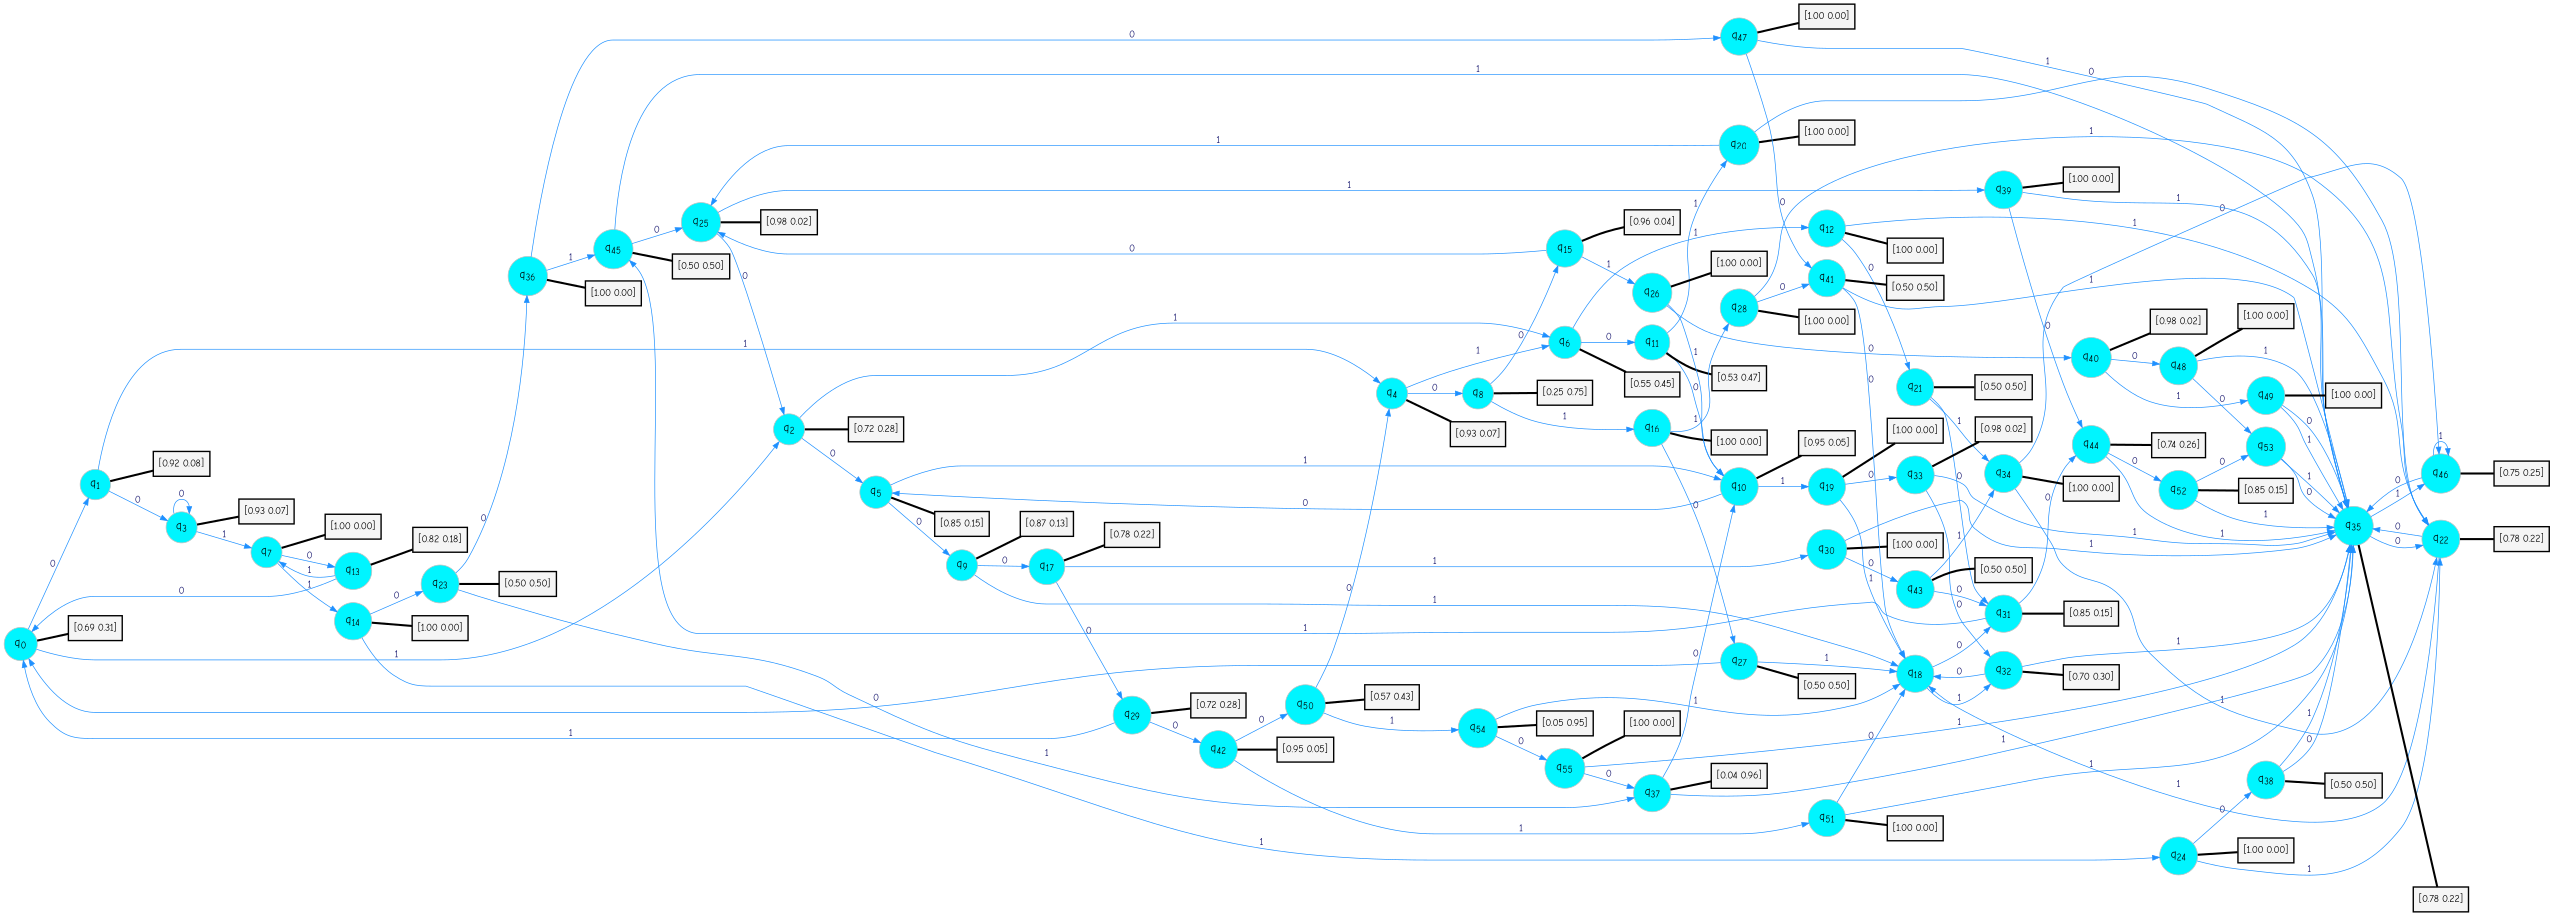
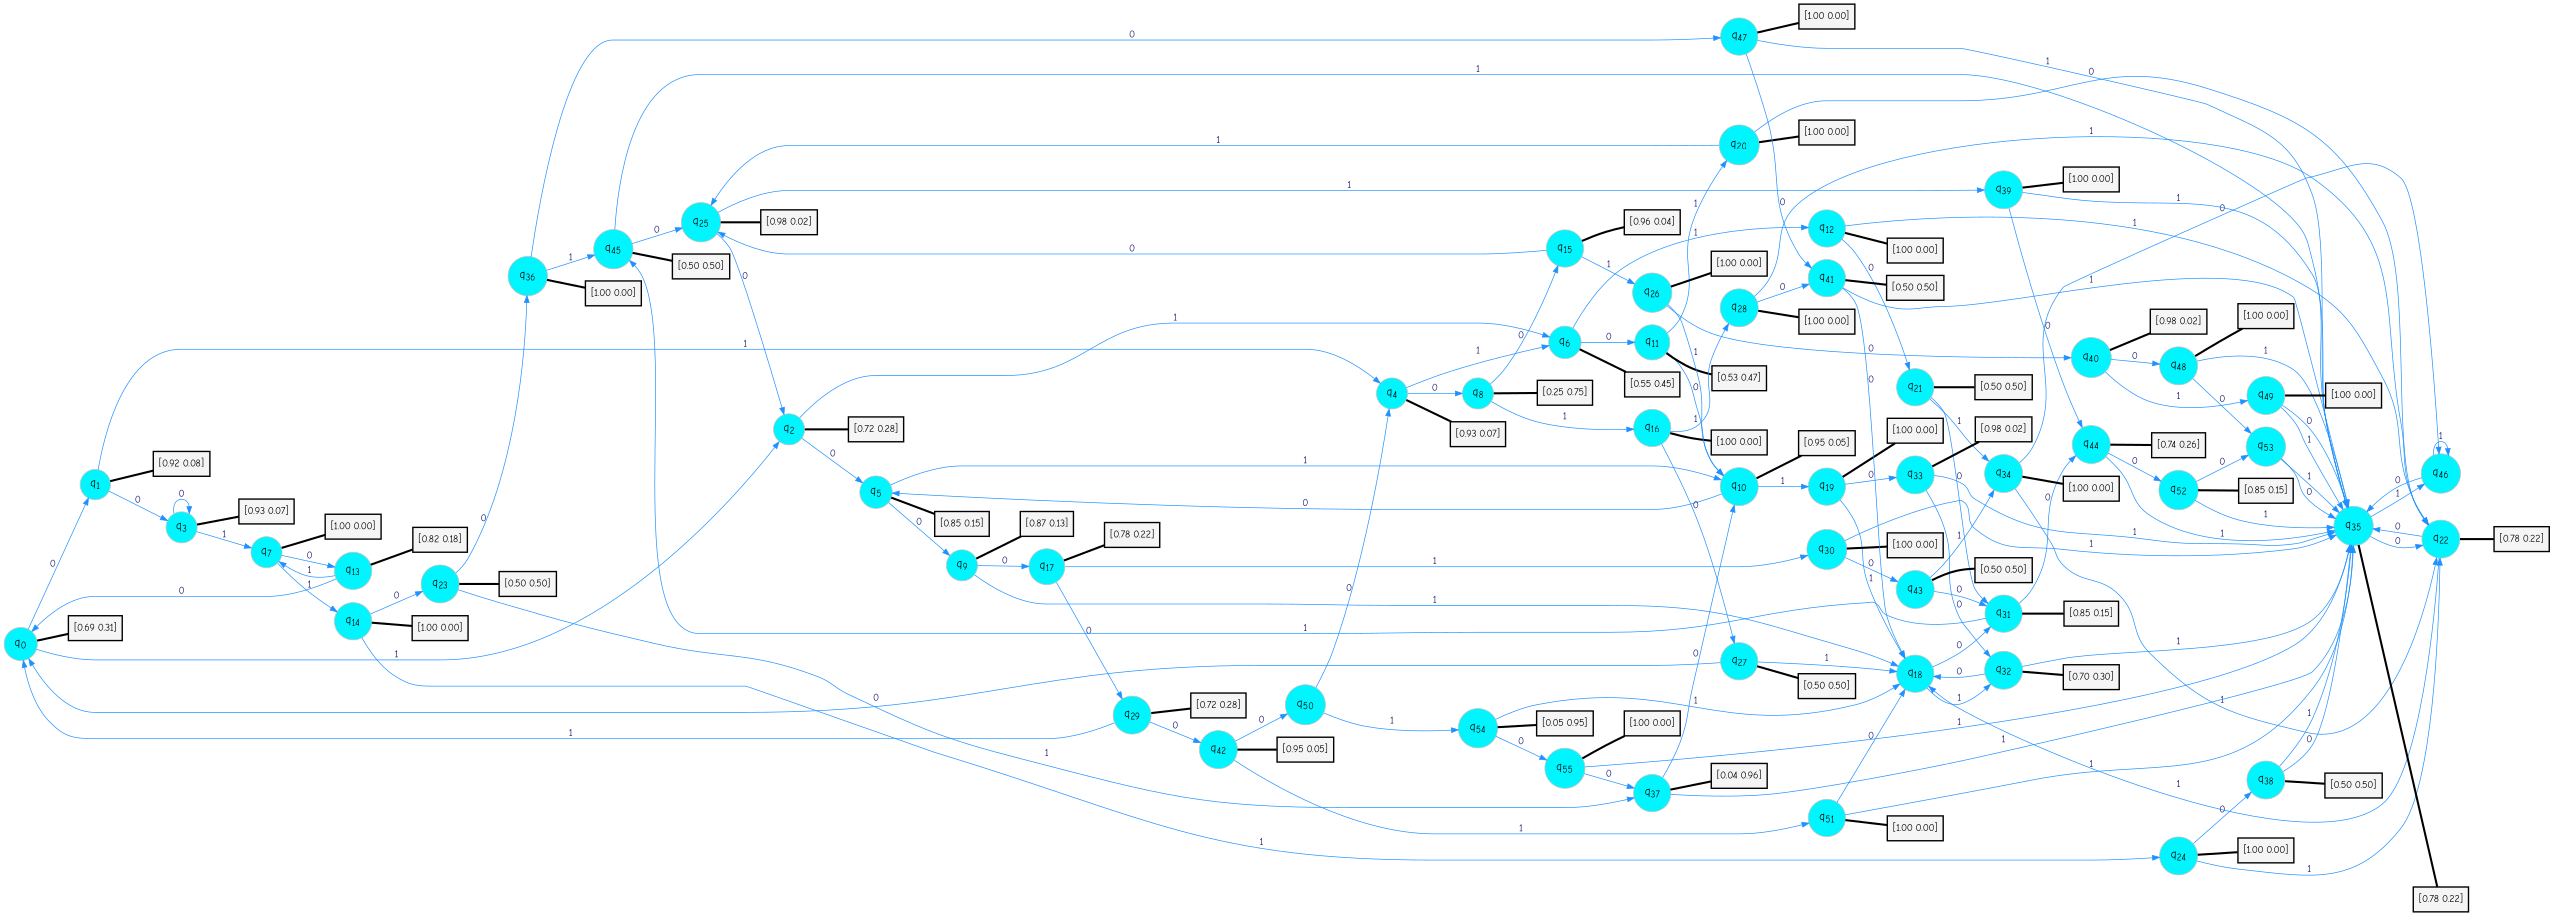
  digraph {
    fontname="Comic Neue"
    rankdir=LR
    node [color=gray fillcolor=turquoise1 fontcolor=black fontname="Comic Neue" fontsize=16 fontweight=bold shape=circle style=filled]
    edge [arrowsize=1 color=dodgerblue1 fontcolor=midnightblue fontname="Comic Neue" fontweight=bold penwidth=1 style=solid weight=20]
    n1 [label=<q<SUB>0</SUB>>]
    n2 [label=<q<SUB>1</SUB>>]
    n3 [label=<q<SUB>2</SUB>>]
    n4 [color=black fillcolor=whitesmoke fontsize=14 label="[0.69 0.31]" penwidth=2 shape=box]
    n5 [label=<q<SUB>3</SUB>>]
    n6 [label=<q<SUB>4</SUB>>]
    n7 [color=black fillcolor=whitesmoke fontsize=14 label="[0.92 0.08]" penwidth=2 shape=box]
    n8 [label=<q<SUB>5</SUB>>]
    n9 [label=<q<SUB>6</SUB>>]
    n10 [color=black fillcolor=whitesmoke fontsize=14 label="[0.72 0.28]" penwidth=2 shape=box]
    n11 [label=<q<SUB>7</SUB>>]
    n12 [color=black fillcolor=whitesmoke fontsize=14 label="[0.93 0.07]" penwidth=2 shape=box]
    n13 [label=<q<SUB>8</SUB>>]
    n14 [color=black fillcolor=whitesmoke fontsize=14 label="[0.93 0.07]" penwidth=2 shape=box]
    n15 [label=<q<SUB>9</SUB>>]
    n16 [label=<q<SUB>10</SUB>>]
    n17 [color=black fillcolor=whitesmoke fontsize=14 label="[0.85 0.15]" penwidth=2 shape=box]
    n18 [label=<q<SUB>11</SUB>>]
    n19 [label=<q<SUB>12</SUB>>]
    n20 [color=black fillcolor=whitesmoke fontsize=14 label="[0.55 0.45]" penwidth=2 shape=box]
    n21 [label=<q<SUB>13</SUB>>]
    n22 [label=<q<SUB>14</SUB>>]
    n23 [color=black fillcolor=whitesmoke fontsize=14 label="[1.00 0.00]" penwidth=2 shape=box]
    n24 [label=<q<SUB>15</SUB>>]
    n25 [label=<q<SUB>16</SUB>>]
    n26 [color=black fillcolor=whitesmoke fontsize=14 label="[0.25 0.75]" penwidth=2 shape=box]
    n27 [label=<q<SUB>17</SUB>>]
    n28 [label=<q<SUB>18</SUB>>]
    n29 [color=black fillcolor=whitesmoke fontsize=14 label="[0.87 0.13]" penwidth=2 shape=box]
    n30 [label=<q<SUB>19</SUB>>]
    n31 [color=black fillcolor=whitesmoke fontsize=14 label="[0.95 0.05]" penwidth=2 shape=box]
    n32 [label=<q<SUB>20</SUB>>]
    n33 [color=black fillcolor=whitesmoke fontsize=14 label="[0.53 0.47]" penwidth=2 shape=box]
    n34 [label=<q<SUB>21</SUB>>]
    n35 [label=<q<SUB>22</SUB>>]
    n36 [color=black fillcolor=whitesmoke fontsize=14 label="[1.00 0.00]" penwidth=2 shape=box]
    n37 [color=black fillcolor=whitesmoke fontsize=14 label="[0.82 0.18]" penwidth=2 shape=box]
    n38 [label=<q<SUB>23</SUB>>]
    n39 [label=<q<SUB>24</SUB>>]
    n40 [color=black fillcolor=whitesmoke fontsize=14 label="[1.00 0.00]" penwidth=2 shape=box]
    n41 [label=<q<SUB>25</SUB>>]
    n42 [label=<q<SUB>26</SUB>>]
    n43 [color=black fillcolor=whitesmoke fontsize=14 label="[0.96 0.04]" penwidth=2 shape=box]
    n44 [label=<q<SUB>27</SUB>>]
    n45 [label=<q<SUB>28</SUB>>]
    n46 [color=black fillcolor=whitesmoke fontsize=14 label="[1.00 0.00]" penwidth=2 shape=box]
    n47 [label=<q<SUB>29</SUB>>]
    n48 [label=<q<SUB>30</SUB>>]
    n49 [color=black fillcolor=whitesmoke fontsize=14 label="[0.78 0.22]" penwidth=2 shape=box]
    n50 [label=<q<SUB>31</SUB>>]
    n51 [label=<q<SUB>32</SUB>>]
    n52 [label=<q<SUB>33</SUB>>]
    n53 [color=black fillcolor=whitesmoke fontsize=14 label="[1.00 0.00]" penwidth=2 shape=box]
    n54 [color=black fillcolor=whitesmoke fontsize=14 label="[1.00 0.00]" penwidth=2 shape=box]
    n55 [label=<q<SUB>34</SUB>>]
    n56 [color=black fillcolor=whitesmoke fontsize=14 label="[0.50 0.50]" penwidth=2 shape=box]
    n57 [label=<q<SUB>35</SUB>>]
    n58 [color=black fillcolor=whitesmoke fontsize=14 label="[0.78 0.22]" penwidth=2 shape=box]
    n59 [label=<q<SUB>36</SUB>>]
    n60 [label=<q<SUB>37</SUB>>]
    n61 [color=black fillcolor=whitesmoke fontsize=14 label="[0.50 0.50]" penwidth=2 shape=box]
    n62 [label=<q<SUB>38</SUB>>]
    n63 [color=black fillcolor=whitesmoke fontsize=14 label="[1.00 0.00]" penwidth=2 shape=box]
    n64 [label=<q<SUB>39</SUB>>]
    n65 [color=black fillcolor=whitesmoke fontsize=14 label="[0.98 0.02]" penwidth=2 shape=box]
    n66 [label=<q<SUB>40</SUB>>]
    n67 [color=black fillcolor=whitesmoke fontsize=14 label="[1.00 0.00]" penwidth=2 shape=box]
    n68 [color=black fillcolor=whitesmoke fontsize=14 label="[0.50 0.50]" penwidth=2 shape=box]
    n69 [label=<q<SUB>41</SUB>>]
    n70 [color=black fillcolor=whitesmoke fontsize=14 label="[1.00 0.00]" penwidth=2 shape=box]
    n71 [label=<q<SUB>42</SUB>>]
    n72 [color=black fillcolor=whitesmoke fontsize=14 label="[0.72 0.28]" penwidth=2 shape=box]
    n73 [label=<q<SUB>43</SUB>>]
    n74 [color=black fillcolor=whitesmoke fontsize=14 label="[1.00 0.00]" penwidth=2 shape=box]
    n75 [label=<q<SUB>44</SUB>>]
    n76 [label=<q<SUB>45</SUB>>]
    n77 [color=black fillcolor=whitesmoke fontsize=14 label="[0.85 0.15]" penwidth=2 shape=box]
    n78 [color=black fillcolor=whitesmoke fontsize=14 label="[0.70 0.30]" penwidth=2 shape=box]
    n79 [color=black fillcolor=whitesmoke fontsize=14 label="[0.98 0.02]" penwidth=2 shape=box]
    n80 [label=<q<SUB>46</SUB>>]
    n81 [color=black fillcolor=whitesmoke fontsize=14 label="[1.00 0.00]" penwidth=2 shape=box]
    n82 [color=black fillcolor=whitesmoke fontsize=14 label="[0.78 0.22]" penwidth=2 shape=box]
    n83 [label=<q<SUB>47</SUB>>]
    n84 [color=black fillcolor=whitesmoke fontsize=14 label="[1.00 0.00]" penwidth=2 shape=box]
    n85 [color=black fillcolor=whitesmoke fontsize=14 label="[0.04 0.96]" penwidth=2 shape=box]
    n86 [color=black fillcolor=whitesmoke fontsize=14 label="[0.50 0.50]" penwidth=2 shape=box]
    n87 [color=black fillcolor=whitesmoke fontsize=14 label="[1.00 0.00]" penwidth=2 shape=box]
    n88 [label=<q<SUB>48</SUB>>]
    n89 [label=<q<SUB>49</SUB>>]
    n90 [color=black fillcolor=whitesmoke fontsize=14 label="[0.98 0.02]" penwidth=2 shape=box]
    n91 [color=black fillcolor=whitesmoke fontsize=14 label="[0.50 0.50]" penwidth=2 shape=box]
    n92 [label=<q<SUB>50</SUB>>]
    n93 [label=<q<SUB>51</SUB>>]
    n94 [color=black fillcolor=whitesmoke fontsize=14 label="[0.95 0.05]" penwidth=2 shape=box]
    n95 [color=black fillcolor=whitesmoke fontsize=14 label="[0.50 0.50]" penwidth=2 shape=box]
    n96 [label=<q<SUB>52</SUB>>]
    n97 [color=black fillcolor=whitesmoke fontsize=14 label="[0.74 0.26]" penwidth=2 shape=box]
    n98 [color=black fillcolor=whitesmoke fontsize=14 label="[0.50 0.50]" penwidth=2 shape=box]
-   n99 [color=black fillcolor=whitesmoke fontsize=14 label="[0.75 0.25]" penwidth=2 shape=box]
    n100 [color=black fillcolor=whitesmoke fontsize=14 label="[1.00 0.00]" penwidth=2 shape=box]
    n101 [label=<q<SUB>53</SUB>>]
    n102 [color=black fillcolor=whitesmoke fontsize=14 label="[1.00 0.00]" penwidth=2 shape=box]
    n103 [color=black fillcolor=whitesmoke fontsize=14 label="[1.00 0.00]" penwidth=2 shape=box]
    n104 [label=<q<SUB>54</SUB>>]
-   n105 [color=black fillcolor=whitesmoke fontsize=14 label="[0.57 0.43]" penwidth=2 shape=box]
    n106 [color=black fillcolor=whitesmoke fontsize=14 label="[1.00 0.00]" penwidth=2 shape=box]
    n107 [color=black fillcolor=whitesmoke fontsize=14 label="[0.85 0.15]" penwidth=2 shape=box]
    n108 [label=<q<SUB>55</SUB>>]
    n109 [color=black fillcolor=whitesmoke fontsize=14 label="[0.05 0.95]" penwidth=2 shape=box]
    n110 [color=black fillcolor=whitesmoke fontsize=14 label="[1.00 0.00]" penwidth=2 shape=box]
    n1 -> n2 [label=0]
    n1 -> n3 [label=1]
    n1 -> n4 [arrowhead=none color=black penwidth=3]
    n2 -> n5 [label=0]
    n2 -> n6 [label=1]
    n2 -> n7 [arrowhead=none color=black penwidth=3]
    n3 -> n8 [label=0]
    n3 -> n9 [label=1]
    n3 -> n10 [arrowhead=none color=black penwidth=3]
    n5 -> n5 [label=0]
    n5 -> n11 [label=1]
    n5 -> n12 [arrowhead=none color=black penwidth=3]
    n6 -> n9 [label=1]
    n6 -> n13 [label=0]
    n6 -> n14 [arrowhead=none color=black penwidth=3]
    n8 -> n15 [label=0]
    n8 -> n16 [label=1]
    n8 -> n17 [arrowhead=none color=black penwidth=3]
    n9 -> n18 [label=0]
    n9 -> n19 [label=1]
    n9 -> n20 [arrowhead=none color=black penwidth=3]
    n11 -> n21 [label=0]
    n11 -> n22 [label=1]
    n11 -> n23 [arrowhead=none color=black penwidth=3]
    n13 -> n24 [label=0]
    n13 -> n25 [label=1]
    n13 -> n26 [arrowhead=none color=black penwidth=3]
    n15 -> n27 [label=0]
    n15 -> n28 [label=1]
    n15 -> n29 [arrowhead=none color=black penwidth=3]
    n16 -> n8 [label=0]
    n16 -> n30 [label=1]
    n16 -> n31 [arrowhead=none color=black penwidth=3]
    n18 -> n16 [label=0]
    n18 -> n32 [label=1]
    n18 -> n33 [arrowhead=none color=black penwidth=3]
    n19 -> n34 [label=0]
    n19 -> n35 [label=1]
    n19 -> n36 [arrowhead=none color=black penwidth=3]
    n21 -> n1 [label=0]
    n21 -> n11 [label=1]
    n21 -> n37 [arrowhead=none color=black penwidth=3]
    n22 -> n38 [label=0]
    n22 -> n39 [label=1]
    n22 -> n40 [arrowhead=none color=black penwidth=3]
    n24 -> n41 [label=0]
    n24 -> n42 [label=1]
    n24 -> n43 [arrowhead=none color=black penwidth=3]
    n25 -> n44 [label=0]
    n25 -> n45 [label=1]
    n25 -> n46 [arrowhead=none color=black penwidth=3]
    n27 -> n47 [label=0]
    n27 -> n48 [label=1]
    n27 -> n49 [arrowhead=none color=black penwidth=3]
    n28 -> n50 [label=0]
    n28 -> n51 [label=1]
    n30 -> n28 [label=1]
    n30 -> n52 [label=0]
    n30 -> n53 [arrowhead=none color=black penwidth=3]
    n32 -> n35 [label=0]
    n32 -> n41 [label=1]
    n32 -> n54 [arrowhead=none color=black penwidth=3]
    n34 -> n50 [label=0]
    n34 -> n55 [label=1]
    n34 -> n56 [arrowhead=none color=black penwidth=3]
    n35 -> n28 [label=1]
    n35 -> n57 [label=0]
    n35 -> n58 [arrowhead=none color=black penwidth=3]
    n38 -> n59 [label=0]
    n38 -> n60 [label=1]
    n38 -> n61 [arrowhead=none color=black penwidth=3]
    n39 -> n35 [label=1]
    n39 -> n62 [label=0]
    n39 -> n63 [arrowhead=none color=black penwidth=3]
    n41 -> n3 [label=0]
    n41 -> n64 [label=1]
    n41 -> n65 [arrowhead=none color=black penwidth=3]
    n42 -> n16 [label=1]
    n42 -> n66 [label=0]
    n42 -> n67 [arrowhead=none color=black penwidth=3]
    n44 -> n1 [label=0]
    n44 -> n28 [label=1]
    n44 -> n68 [arrowhead=none color=black penwidth=3]
    n45 -> n35 [label=1]
    n45 -> n69 [label=0]
    n45 -> n70 [arrowhead=none color=black penwidth=3]
    n47 -> n1 [label=1]
    n47 -> n71 [label=0]
    n47 -> n72 [arrowhead=none color=black penwidth=3]
    n48 -> n57 [label=1]
    n48 -> n73 [label=0]
    n48 -> n74 [arrowhead=none color=black penwidth=3]
    n50 -> n75 [label=0]
    n50 -> n76 [label=1]
    n50 -> n77 [arrowhead=none color=black penwidth=3]
    n51 -> n28 [label=0]
    n51 -> n57 [label=1]
    n51 -> n78 [arrowhead=none color=black penwidth=3]
    n52 -> n51 [label=0]
    n52 -> n57 [label=1]
    n52 -> n79 [arrowhead=none color=black penwidth=3]
    n55 -> n35 [label=1]
    n55 -> n80 [label=0]
    n55 -> n81 [arrowhead=none color=black penwidth=3]
    n57 -> n35 [label=0]
    n57 -> n80 [label=1]
    n57 -> n82 [arrowhead=none color=black penwidth=3]
    n59 -> n76 [label=1]
    n59 -> n83 [label=0]
    n59 -> n84 [arrowhead=none color=black penwidth=3]
    n60 -> n16 [label=0]
    n60 -> n57 [label=1]
    n60 -> n85 [arrowhead=none color=black penwidth=3]
    n62 -> n57 [label=0]
    n62 -> n57 [label=1]
    n62 -> n86 [arrowhead=none color=black penwidth=3]
    n64 -> n57 [label=1]
    n64 -> n75 [label=0]
    n64 -> n87 [arrowhead=none color=black penwidth=3]
    n66 -> n88 [label=0]
    n66 -> n89 [label=1]
    n66 -> n90 [arrowhead=none color=black penwidth=3]
    n69 -> n28 [label=0]
    n69 -> n57 [label=1]
    n69 -> n91 [arrowhead=none color=black penwidth=3]
    n71 -> n92 [label=0]
    n71 -> n93 [label=1]
    n71 -> n94 [arrowhead=none color=black penwidth=3]
    n73 -> n50 [label=0]
    n73 -> n55 [label=1]
    n73 -> n95 [arrowhead=none color=black penwidth=3]
    n75 -> n57 [label=1]
    n75 -> n96 [label=0]
    n75 -> n97 [arrowhead=none color=black penwidth=3]
    n76 -> n41 [label=0]
    n76 -> n57 [label=1]
    n76 -> n98 [arrowhead=none color=black penwidth=3]
    n80 -> n57 [label=0]
    n80 -> n80 [label=1]
-   n80 -> n99 [arrowhead=none color=black penwidth=3]
    n83 -> n57 [label=1]
    n83 -> n69 [label=0]
    n83 -> n100 [arrowhead=none color=black penwidth=3]
    n88 -> n57 [label=1]
    n88 -> n101 [label=0]
    n88 -> n102 [arrowhead=none color=black penwidth=3]
    n89 -> n57 [label=0]
    n89 -> n57 [label=1]
    n89 -> n103 [arrowhead=none color=black penwidth=3]
    n92 -> n6 [label=0]
    n92 -> n104 [label=1]
-   n92 -> n105 [arrowhead=none color=black penwidth=3]
    n93 -> n28 [label=0]
    n93 -> n57 [label=1]
    n93 -> n106 [arrowhead=none color=black penwidth=3]
    n96 -> n57 [label=1]
    n96 -> n101 [label=0]
    n96 -> n107 [arrowhead=none color=black penwidth=3]
    n101 -> n57 [label=0]
    n101 -> n57 [label=1]
    n104 -> n28 [label=1]
    n104 -> n108 [label=0]
    n104 -> n109 [arrowhead=none color=black penwidth=3]
    n108 -> n57 [label=1]
    n108 -> n60 [label=0]
    n108 -> n110 [arrowhead=none color=black penwidth=3]
  }
